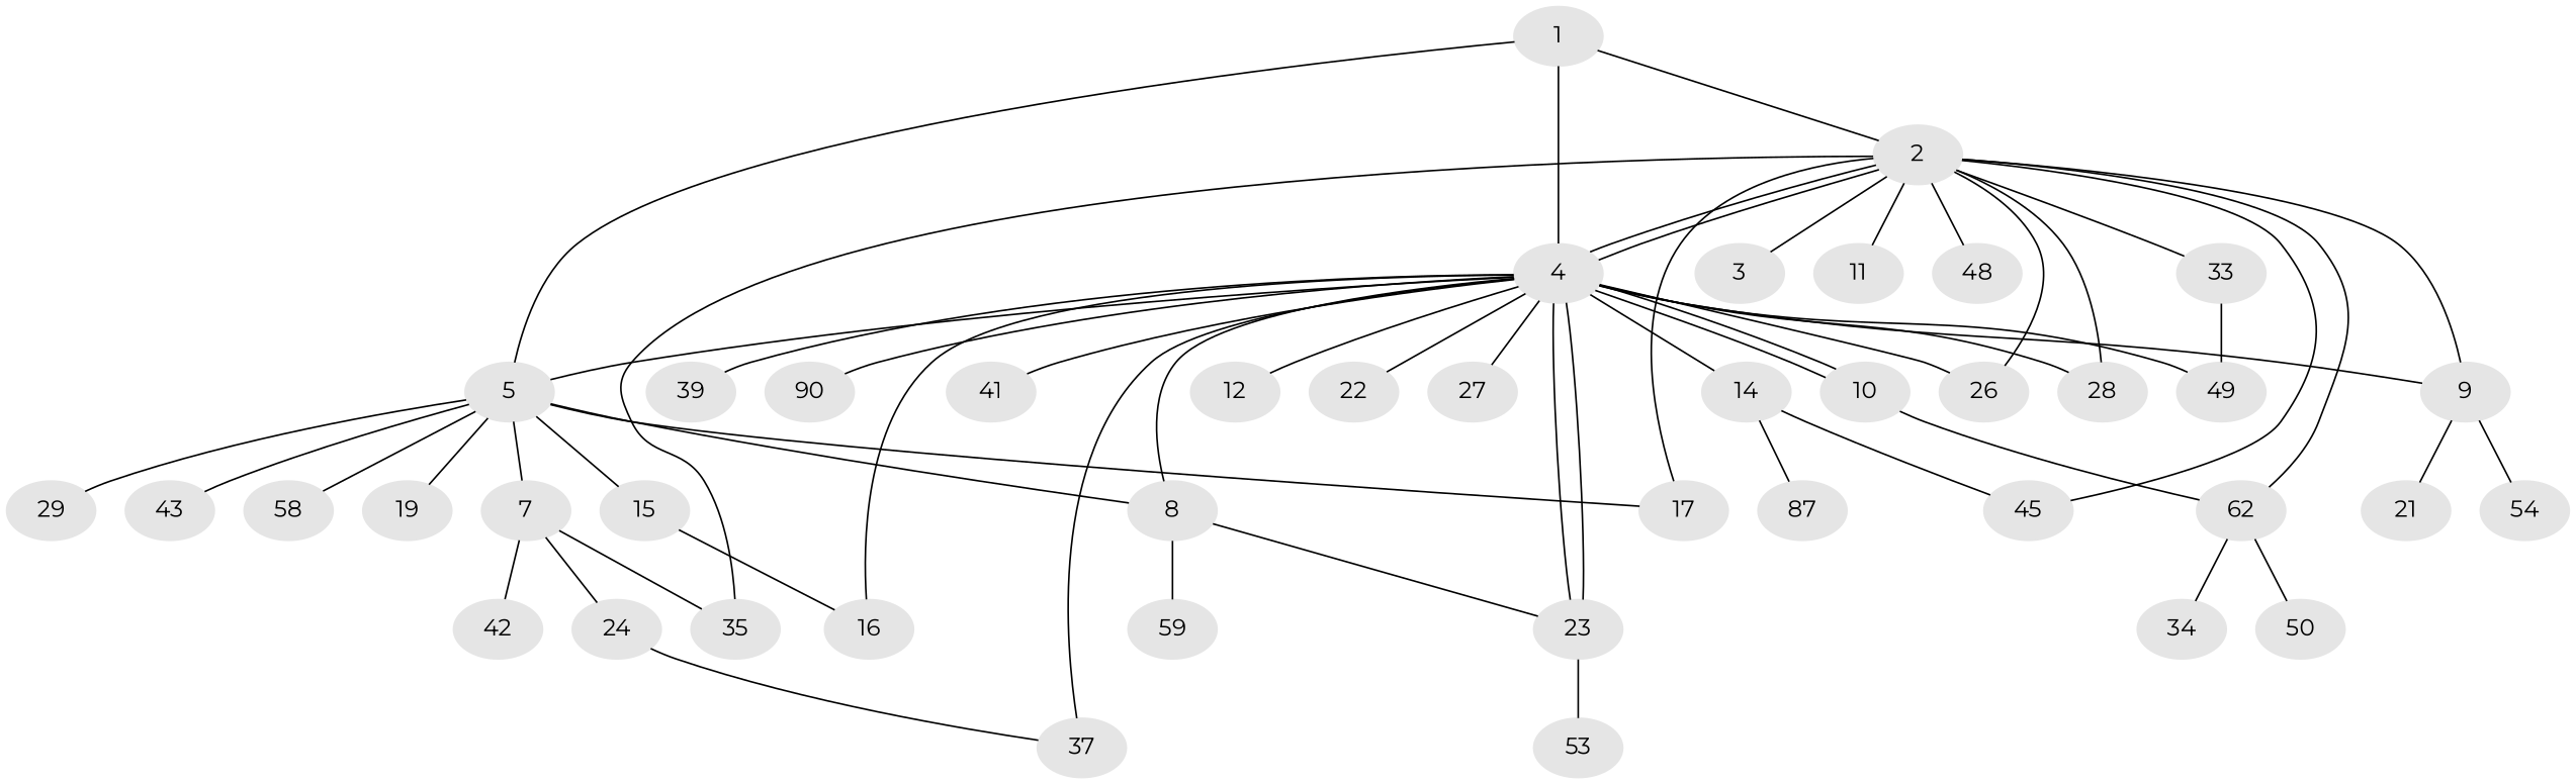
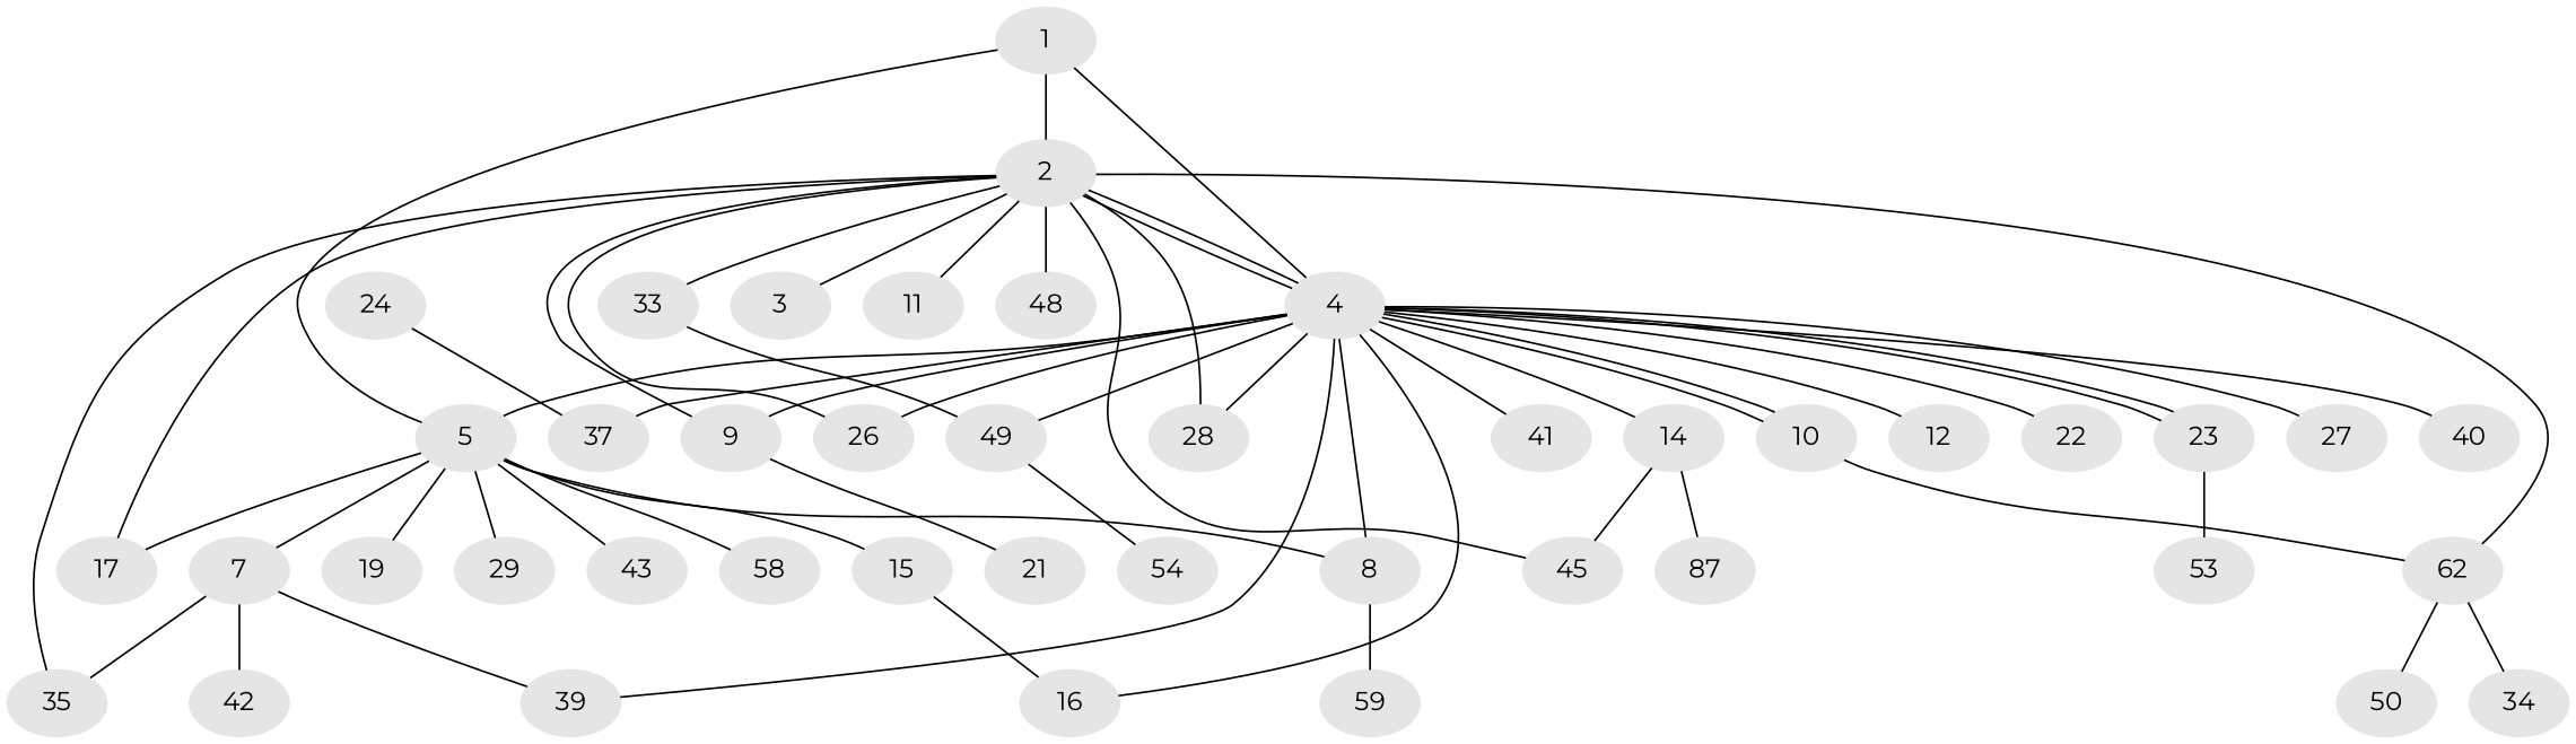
  graph {
    fontname=Montserrat
    node [color=gray90 fontname=Montserrat style=filled]
    edge [fontname=Montserrat]
    2 [super="+38"]
    4 [super="+6"]
    3
    9 [super="+20"]
    11 [super="+51"]
    17
    26
    28
    n9 [label=62 super="+46"]
    33
    35
    45
    48
    1
    5 [super="+18"]
    8 [super="+52"]
    10
    12
    14 [super="+44"]
    16 [super="+56"]
    22
    23 [super="+36"]
    27 [super="+31"]
    39
-   40 [label=90]
+   40
    41
    49
    37
    7 [super="+25"]
    15
    19
    29
    43
    58
    21
    54
    34
    50
    59
    n40 [label=87]
    53
    24 [super="+30"]
    42
    2 -- 4 [weight=2]
    2 -- 4
    2 -- 3
    2 -- 9
    2 -- 11
    2 -- 17
    2 -- 26
    2 -- 28 [weight=2]
    2 -- n9
    2 -- 33
    2 -- 35
    2 -- 45
    2 -- 48
    4 -- 9 [weight=2]
    4 -- 26
    4 -- 28
    4 -- 5
    4 -- 8
    4 -- 10
    4 -- 10
    4 -- 12
    4 -- 14
    4 -- 16
    4 -- 22
    4 -- 23 [weight=2]
    4 -- 23
    4 -- 27
    4 -- 39
    4 -- 40
    4 -- 41
    4 -- 49
    4 -- 37 [weight=2]
    9 -- 21
-   9 -- 54
+   49 -- 54
    n9 -- 34
    n9 -- 50
    33 -- 49
    1 -- 2
    1 -- 4
    1 -- 5
    5 -- 17 [weight=2]
    5 -- 8
    5 -- 7
    5 -- 15
    5 -- 19
    5 -- 29
    5 -- 43
    5 -- 58
-   8 -- 23
    8 -- 59
    10 -- n9
    14 -- 45
    14 -- n40
    23 -- 53
    7 -- 35
-   7 -- 24
+   7 -- 39
    7 -- 42
    15 -- 16
    24 -- 37
  }
